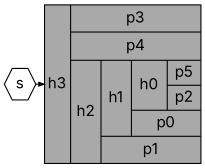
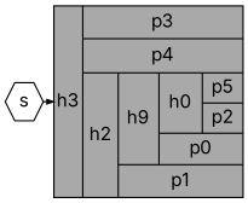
  digraph {
    nodesep=0.1
    ranksep=0.1
    rankdir=LR
    fontname=Inter
    node [fillcolor=darkgray fixedsize=1 fontname=Inter]
-   n1 [height=2 label="{h3|{p3|p4|{h2|{{h1|{{h0|{p5|p2}}|p0}}|p1}}}}" shape=record style=filled width=2]
+   n1 [height=2 label="{h3|{p3|p4|{h2|{{h9|{{h0|{p5|p2}}|p0}}|p1}}}}" shape=record style=filled width=2]
    s [height=0.4 shape=hexagon width=0.4]
    s -> n1 [arrowsize=0.5 fontname=Inter]
  }
